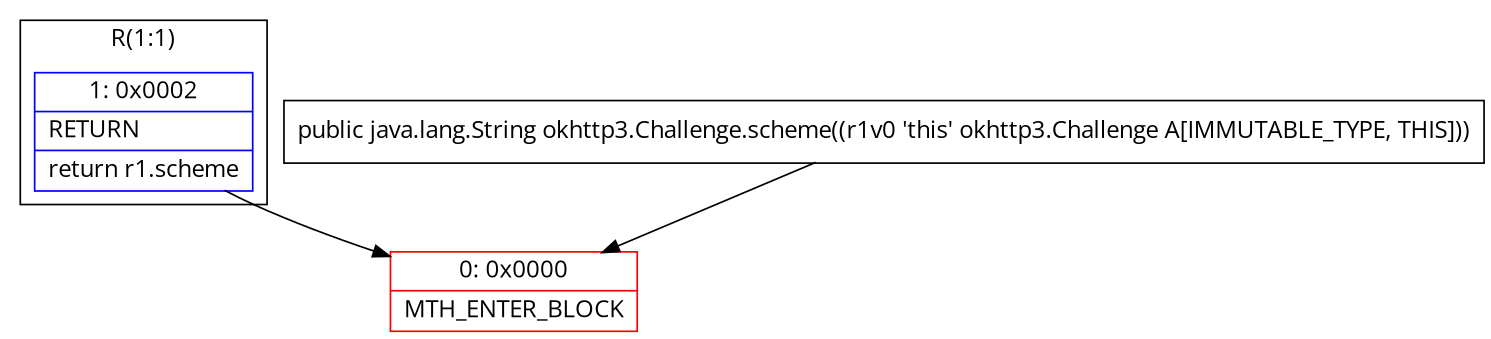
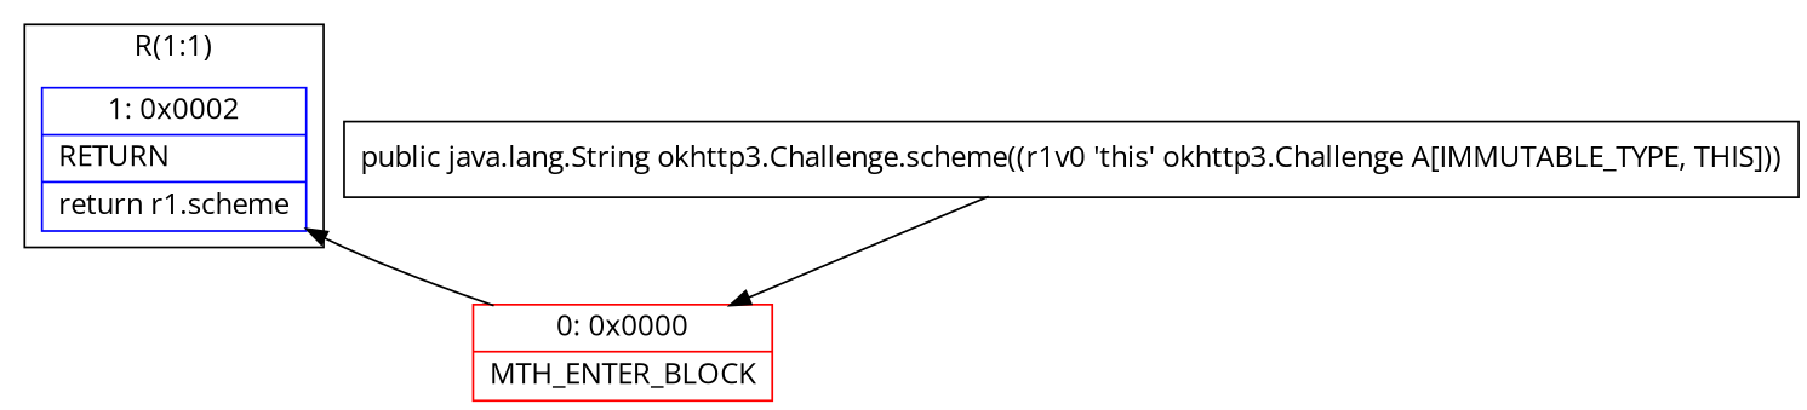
  digraph {
    fontname="Open Sans"
    node [shape=record fontname="Open Sans"]
    edge [fontname="Open Sans"]
    n1 [color=blue label="{1\:\ 0x0002|RETURN\l|return r1.scheme\l}"]
    n2 [color=red label="{0\:\ 0x0000|MTH_ENTER_BLOCK\l}"]
    n3 [label="{public java.lang.String okhttp3.Challenge.scheme((r1v0 'this' okhttp3.Challenge A[IMMUTABLE_TYPE, THIS])) }"]
    subgraph cluster_1 {
      label="R(1:1)"
      n1
    }
-   n1 -> n2
+   n2 -> n1
    n3 -> n2
  }
